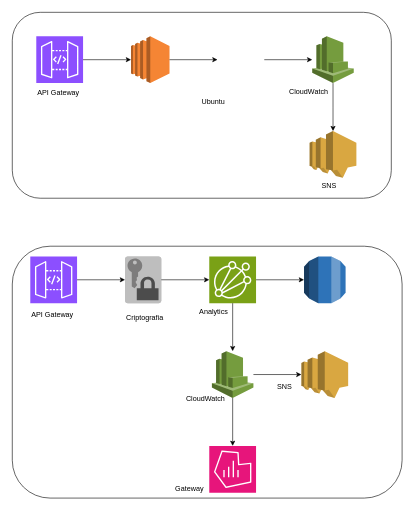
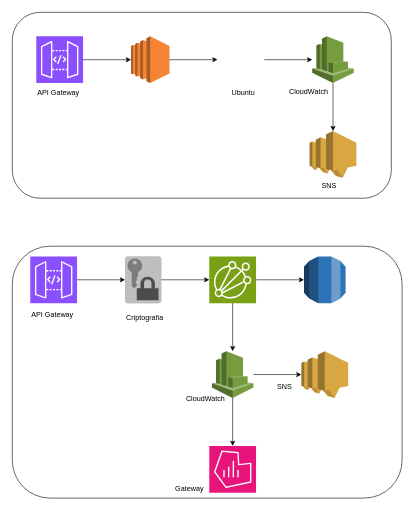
  <mxCell id="0" />
  <mxCell id="1" parent="0" />
  <mxCell id="2" value="" style="rounded=1;whiteSpace=wrap;html=1;" vertex="1" parent="1"><mxGeometry x="20" y="410" width="650" height="420" as="geometry" /></mxCell>
  <mxCell id="3" value="" style="rounded=1;whiteSpace=wrap;html=1;" vertex="1" parent="1"><mxGeometry x="20" y="20" width="632" height="310" as="geometry" /></mxCell>
  <mxCell id="4" value="" style="sketch=0;points=[[0,0,0],[0.25,0,0],[0.5,0,0],[0.75,0,0],[1,0,0],[0,1,0],[0.25,1,0],[0.5,1,0],[0.75,1,0],[1,1,0],[0,0.25,0],[0,0.5,0],[0,0.75,0],[1,0.25,0],[1,0.5,0],[1,0.75,0]];outlineConnect=0;fontColor=#232F3E;fillColor=#8C4FFF;strokeColor=#ffffff;dashed=0;verticalLabelPosition=bottom;verticalAlign=top;align=center;html=1;fontSize=12;fontStyle=0;aspect=fixed;shape=mxgraph.aws4.resourceIcon;resIcon=mxgraph.aws4.api_gateway;" parent="1" vertex="1"><mxGeometry x="60" y="60" width="78" height="78" as="geometry" /></mxCell>
  <mxCell id="5" value="" style="outlineConnect=0;dashed=0;verticalLabelPosition=bottom;verticalAlign=top;align=center;html=1;shape=mxgraph.aws3.ec2;fillColor=#F58534;gradientColor=none;" vertex="1" parent="1"><mxGeometry x="218" y="60" width="64.161" height="78" as="geometry" /></mxCell>
  <mxCell id="6" value="" style="edgeStyle=orthogonalEdgeStyle;rounded=0;orthogonalLoop=1;jettySize=auto;html=1;" edge="1" parent="1" source="4" target="5"><mxGeometry relative="1" as="geometry" /></mxCell>
  <mxCell id="7" value="" style="shape=image;html=1;verticalAlign=top;verticalLabelPosition=bottom;labelBackgroundColor=#ffffff;imageAspect=0;aspect=fixed;image=https://cdn1.iconfinder.com/data/icons/operating-system-flat-1/30/ubuntu-128.png" vertex="1" parent="1"><mxGeometry x="362.161" y="60" width="78" height="78" as="geometry" /></mxCell>
  <mxCell id="8" value="" style="edgeStyle=orthogonalEdgeStyle;rounded=0;orthogonalLoop=1;jettySize=auto;html=1;" edge="1" parent="1" source="5" target="7"><mxGeometry relative="1" as="geometry" /></mxCell>
  <mxCell id="9" value="" style="outlineConnect=0;dashed=0;verticalLabelPosition=bottom;verticalAlign=top;align=center;html=1;shape=mxgraph.aws3.cloudwatch;fillColor=#759C3E;gradientColor=none;" vertex="1" parent="1"><mxGeometry x="520.161" y="60" width="69.194" height="78" as="geometry" /></mxCell>
  <mxCell id="10" value="" style="edgeStyle=orthogonalEdgeStyle;rounded=0;orthogonalLoop=1;jettySize=auto;html=1;" edge="1" parent="1" source="7" target="9"><mxGeometry relative="1" as="geometry" /></mxCell>
  <mxCell id="11" value="" style="outlineConnect=0;dashed=0;verticalLabelPosition=bottom;verticalAlign=top;align=center;html=1;shape=mxgraph.aws3.sns;fillColor=#D9A741;gradientColor=none;" vertex="1" parent="1"><mxGeometry x="515.758" y="218" width="78" height="78" as="geometry" /></mxCell>
  <mxCell id="12" value="" style="edgeStyle=orthogonalEdgeStyle;rounded=0;orthogonalLoop=1;jettySize=auto;html=1;" edge="1" parent="1" source="9" target="11"><mxGeometry relative="1" as="geometry" /></mxCell>
  <mxCell id="13" value="API Gateway" style="text;whiteSpace=wrap;" vertex="1" parent="1"><mxGeometry x="60" y="140" width="100" height="40" as="geometry" /></mxCell>
- <mxCell id="14" value="Ubuntu" style="text;whiteSpace=wrap;" vertex="1" parent="1"><mxGeometry x="334" y="155" width="70" height="40" as="geometry" /></mxCell>
+ <mxCell id="14" value="Ubuntu" style="text;whiteSpace=wrap;" vertex="1" parent="1"><mxGeometry x="384" y="140" width="70" height="40" as="geometry" /></mxCell>
  <mxCell id="15" value="CloudWatch" style="text;whiteSpace=wrap;" vertex="1" parent="1"><mxGeometry x="480" y="138" width="100" height="40" as="geometry" /></mxCell>
  <mxCell id="16" value="SNS" style="text;whiteSpace=wrap;" vertex="1" parent="1"><mxGeometry x="533.76" y="296" width="60" height="40" as="geometry" /></mxCell>
  <mxCell id="17" value="" style="sketch=0;points=[[0,0,0],[0.25,0,0],[0.5,0,0],[0.75,0,0],[1,0,0],[0,1,0],[0.25,1,0],[0.5,1,0],[0.75,1,0],[1,1,0],[0,0.25,0],[0,0.5,0],[0,0.75,0],[1,0.25,0],[1,0.5,0],[1,0.75,0]];outlineConnect=0;fontColor=#232F3E;fillColor=#8C4FFF;strokeColor=#ffffff;dashed=0;verticalLabelPosition=bottom;verticalAlign=top;align=center;html=1;fontSize=12;fontStyle=0;aspect=fixed;shape=mxgraph.aws4.resourceIcon;resIcon=mxgraph.aws4.api_gateway;" vertex="1" parent="1"><mxGeometry x="50" y="427" width="78" height="78" as="geometry" /></mxCell>
  <mxCell id="18" value="" style="outlineConnect=0;dashed=0;verticalLabelPosition=bottom;verticalAlign=top;align=center;html=1;shape=mxgraph.aws3.data_encryption_key;fillColor=#7D7C7C;gradientColor=none;" vertex="1" parent="1"><mxGeometry x="208" y="427" width="60.45" height="78" as="geometry" /></mxCell>
  <mxCell id="19" value="" style="edgeStyle=orthogonalEdgeStyle;rounded=0;orthogonalLoop=1;jettySize=auto;html=1;" edge="1" parent="1" source="17" target="18"><mxGeometry relative="1" as="geometry" /></mxCell>
  <mxCell id="20" value="" style="sketch=0;points=[[0,0,0],[0.25,0,0],[0.5,0,0],[0.75,0,0],[1,0,0],[0,1,0],[0.25,1,0],[0.5,1,0],[0.75,1,0],[1,1,0],[0,0.25,0],[0,0.5,0],[0,0.75,0],[1,0.25,0],[1,0.5,0],[1,0.75,0]];outlineConnect=0;fontColor=#232F3E;fillColor=#7AA116;strokeColor=#ffffff;dashed=0;verticalLabelPosition=bottom;verticalAlign=top;align=center;html=1;fontSize=12;fontStyle=0;aspect=fixed;shape=mxgraph.aws4.resourceIcon;resIcon=mxgraph.aws4.iot_analytics;" vertex="1" parent="1"><mxGeometry x="348.45" y="427" width="78" height="78" as="geometry" /></mxCell>
  <mxCell id="21" value="" style="edgeStyle=orthogonalEdgeStyle;rounded=0;orthogonalLoop=1;jettySize=auto;html=1;" edge="1" parent="1" source="18" target="20"><mxGeometry relative="1" as="geometry" /></mxCell>
  <mxCell id="22" value="" style="outlineConnect=0;dashed=0;verticalLabelPosition=bottom;verticalAlign=top;align=center;html=1;shape=mxgraph.aws3.rds;fillColor=#2E73B8;gradientColor=none;" vertex="1" parent="1"><mxGeometry x="506.45" y="427" width="69.333" height="78" as="geometry" /></mxCell>
  <mxCell id="23" value="" style="edgeStyle=orthogonalEdgeStyle;rounded=0;orthogonalLoop=1;jettySize=auto;html=1;" edge="1" parent="1" source="20" target="22"><mxGeometry relative="1" as="geometry" /></mxCell>
  <mxCell id="24" value="" style="outlineConnect=0;dashed=0;verticalLabelPosition=bottom;verticalAlign=top;align=center;html=1;shape=mxgraph.aws3.cloudwatch;fillColor=#759C3E;gradientColor=none;" vertex="1" parent="1"><mxGeometry x="352.853" y="585" width="69.194" height="78" as="geometry" /></mxCell>
  <mxCell id="25" value="" style="edgeStyle=orthogonalEdgeStyle;rounded=0;orthogonalLoop=1;jettySize=auto;html=1;" edge="1" parent="1" source="20" target="24"><mxGeometry relative="1" as="geometry" /></mxCell>
  <mxCell id="26" value="" style="sketch=0;points=[[0,0,0],[0.25,0,0],[0.5,0,0],[0.75,0,0],[1,0,0],[0,1,0],[0.25,1,0],[0.5,1,0],[0.75,1,0],[1,1,0],[0,0.25,0],[0,0.5,0],[0,0.75,0],[1,0.25,0],[1,0.5,0],[1,0.75,0]];points=[[0,0,0],[0.25,0,0],[0.5,0,0],[0.75,0,0],[1,0,0],[0,1,0],[0.25,1,0],[0.5,1,0],[0.75,1,0],[1,1,0],[0,0.25,0],[0,0.5,0],[0,0.75,0],[1,0.25,0],[1,0.5,0],[1,0.75,0]];outlineConnect=0;fontColor=#232F3E;fillColor=#E7157B;strokeColor=#ffffff;dashed=0;verticalLabelPosition=bottom;verticalAlign=top;align=center;html=1;fontSize=12;fontStyle=0;aspect=fixed;shape=mxgraph.aws4.resourceIcon;resIcon=mxgraph.aws4.managed_service_for_grafana;" vertex="1" parent="1"><mxGeometry x="348.45" y="743" width="78" height="78" as="geometry" /></mxCell>
  <mxCell id="27" value="" style="edgeStyle=orthogonalEdgeStyle;rounded=0;orthogonalLoop=1;jettySize=auto;html=1;" edge="1" parent="1" source="24" target="26"><mxGeometry relative="1" as="geometry" /></mxCell>
  <mxCell id="28" value="" style="outlineConnect=0;dashed=0;verticalLabelPosition=bottom;verticalAlign=top;align=center;html=1;shape=mxgraph.aws3.sns;fillColor=#D9A741;gradientColor=none;" vertex="1" parent="1"><mxGeometry x="502.047" y="585" width="78" height="78" as="geometry" /></mxCell>
  <mxCell id="29" value="" style="edgeStyle=orthogonalEdgeStyle;rounded=0;orthogonalLoop=1;jettySize=auto;html=1;" edge="1" parent="1" source="24" target="28"><mxGeometry relative="1" as="geometry" /></mxCell>
  <mxCell id="30" value="API Gateway" style="text;whiteSpace=wrap;html=1;" vertex="1" parent="1"><mxGeometry x="50" y="510" width="100" height="40" as="geometry" /></mxCell>
  <mxCell id="31" value="Criptografia" style="text;whiteSpace=wrap;html=1;" vertex="1" parent="1"><mxGeometry x="208" y="515" width="100" height="40" as="geometry" /></mxCell>
- <mxCell id="32" value="Analytics" style="text;whiteSpace=wrap;" vertex="1" parent="1"><mxGeometry x="330" y="505" width="80" height="40" as="geometry" /></mxCell>
  <mxCell id="33" value="CloudWatch" style="text;whiteSpace=wrap;" vertex="1" parent="1"><mxGeometry x="308" y="650" width="100" height="40" as="geometry" /></mxCell>
  <mxCell id="34" value="Gateway" style="text;whiteSpace=wrap;" vertex="1" parent="1"><mxGeometry x="290" y="800" width="80" height="40" as="geometry" /></mxCell>
  <mxCell id="35" value="SNS" style="text;whiteSpace=wrap;" vertex="1" parent="1"><mxGeometry x="460.16" y="630" width="60" height="40" as="geometry" /></mxCell>
